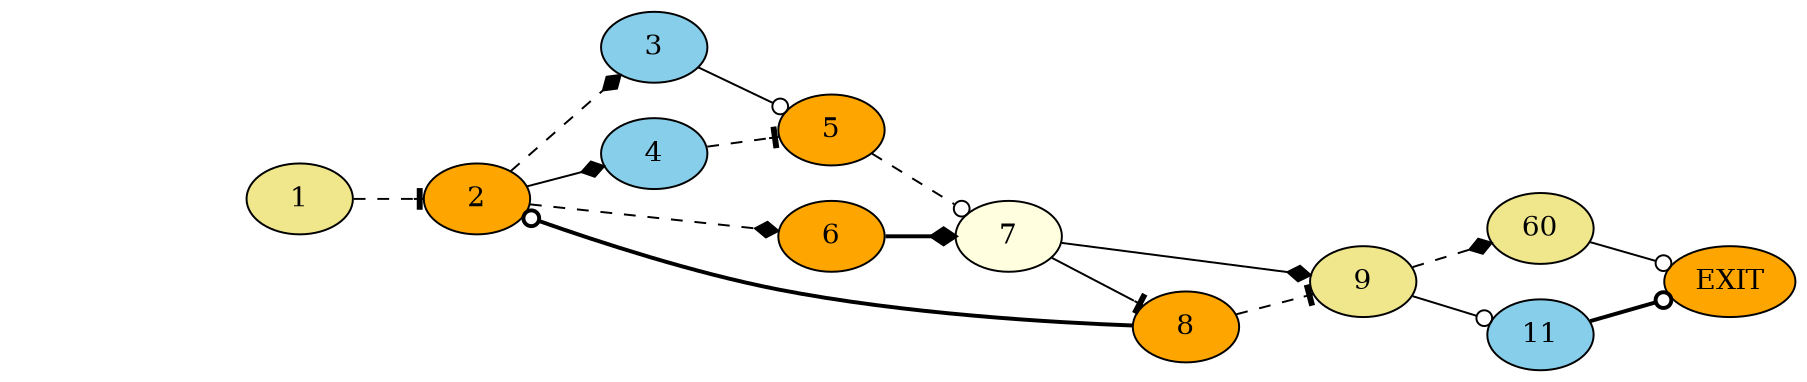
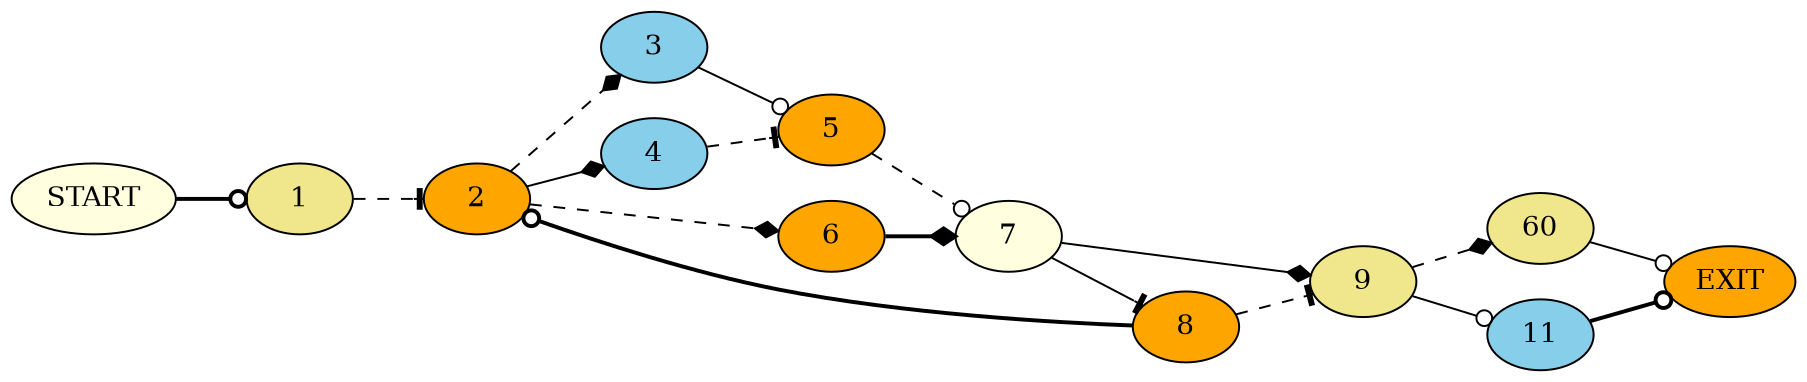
  digraph {
    rankdir=LR
    node [fillcolor=orange style=filled]
    edge [arrowhead=odot style=dashed]
+   n1 [fillcolor=lightyellow label=START]
    1 [fillcolor=khaki]
    2
    n4 [label=EXIT]
    3 [fillcolor=skyblue]
    4 [fillcolor=skyblue]
    6
    5
    7 [fillcolor=lightyellow]
    8
    9 [fillcolor=khaki]
    n12 [fillcolor=khaki label=60]
    11 [fillcolor=skyblue]
+   n1 -> 1 [style=bold]
    1 -> 2 [arrowhead=tee]
    2 -> 3 [arrowhead=diamond]
    2 -> 4 [arrowhead=diamond style=solid]
    2 -> 6 [arrowhead=diamond]
    3 -> 5 [style=solid]
    4 -> 5 [arrowhead=tee]
    6 -> 7 [arrowhead=diamond style=bold]
    5 -> 7
    7 -> 8 [arrowhead=tee style=solid]
    7 -> 9 [arrowhead=diamond style=solid]
    8 -> 2 [style=bold]
    8 -> 9 [arrowhead=tee]
    9 -> n12 [arrowhead=diamond]
    9 -> 11 [style=solid]
    n12 -> n4 [style=solid]
    11 -> n4 [style=bold]
  }
